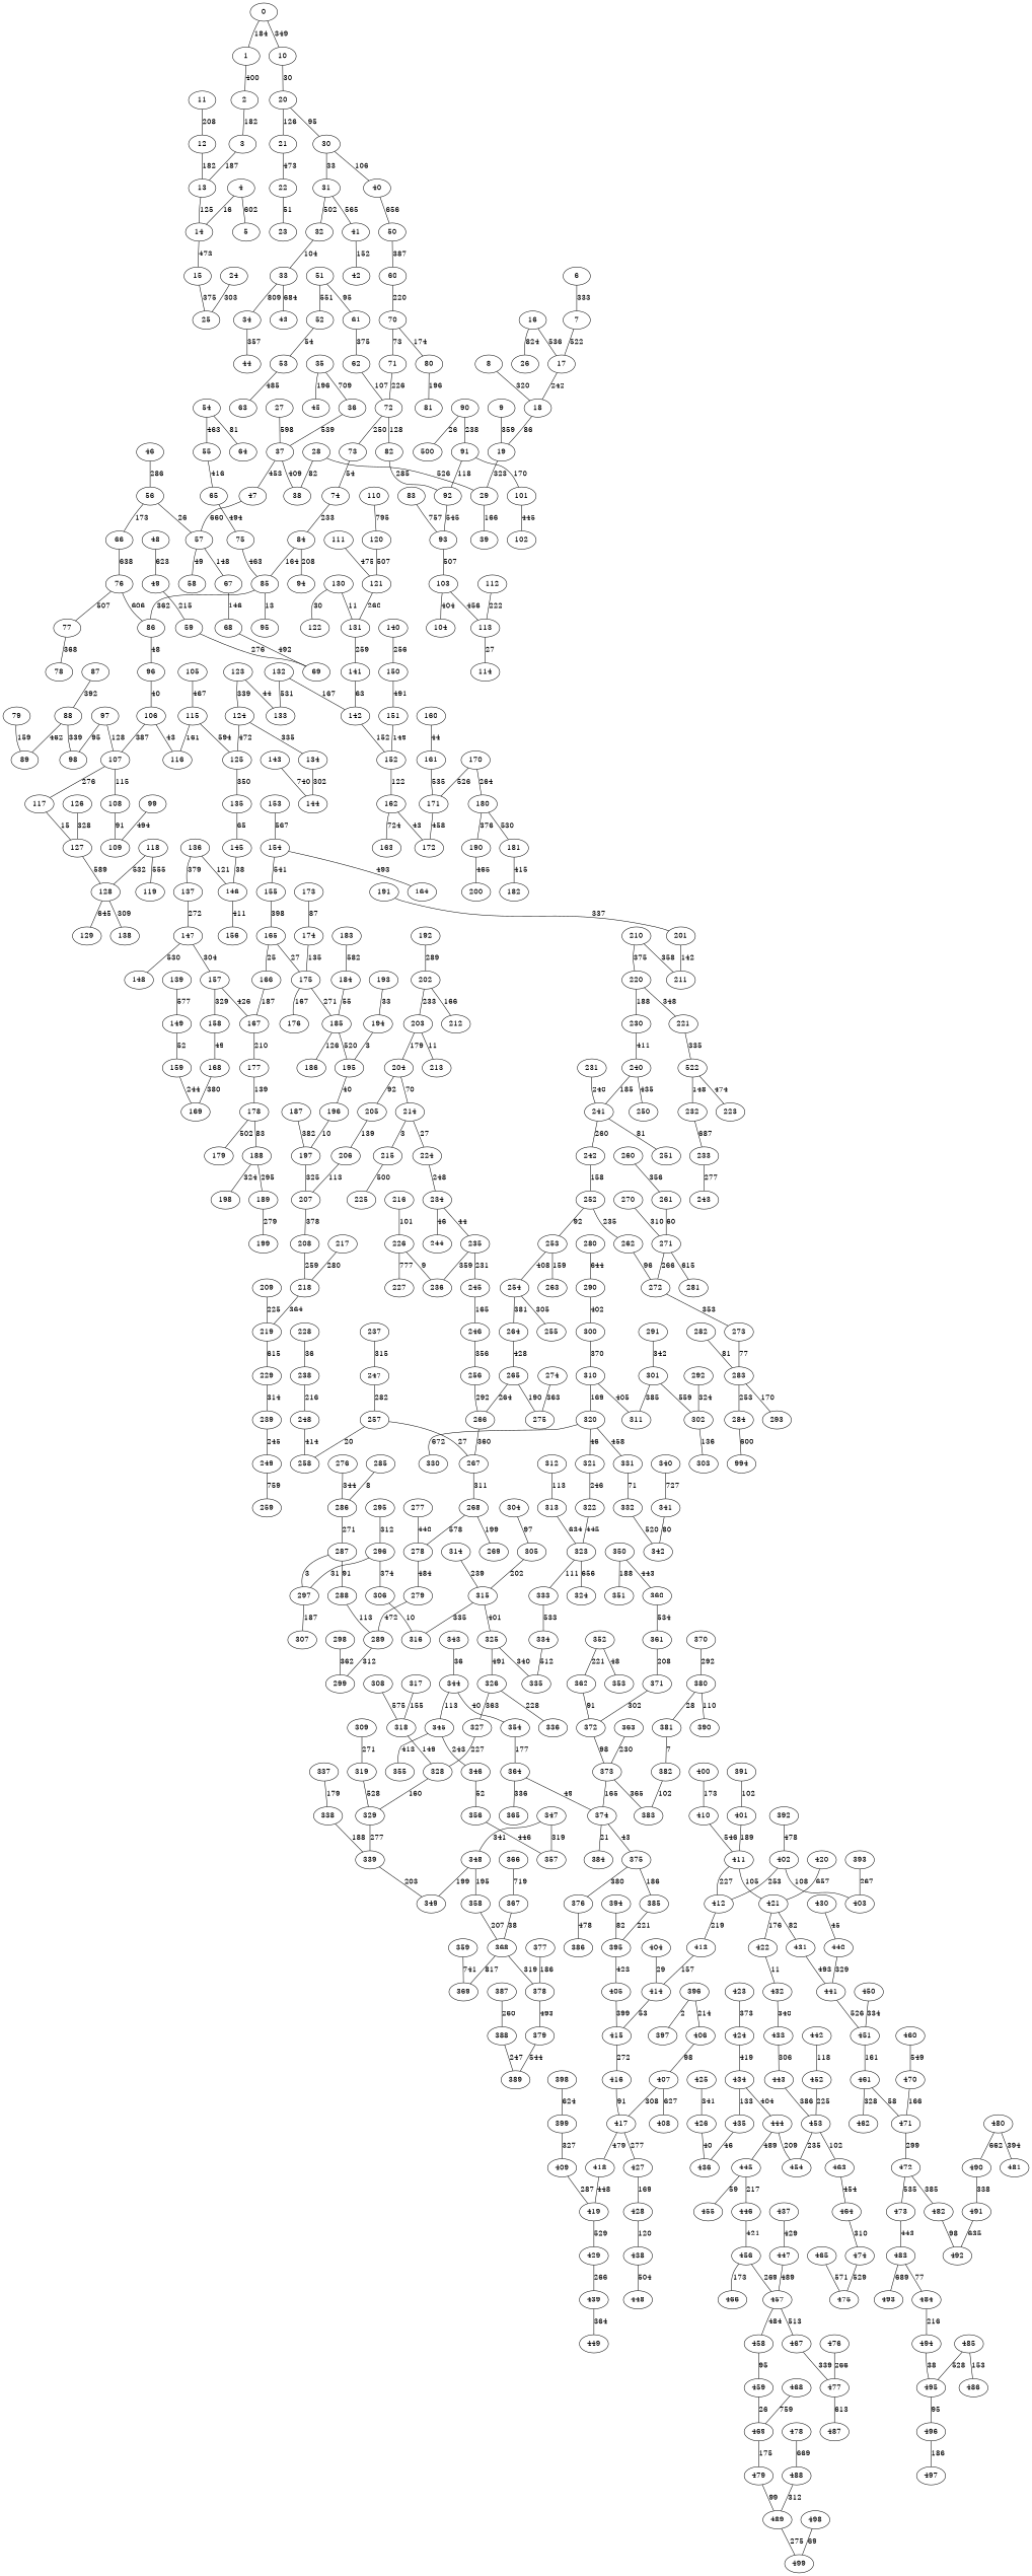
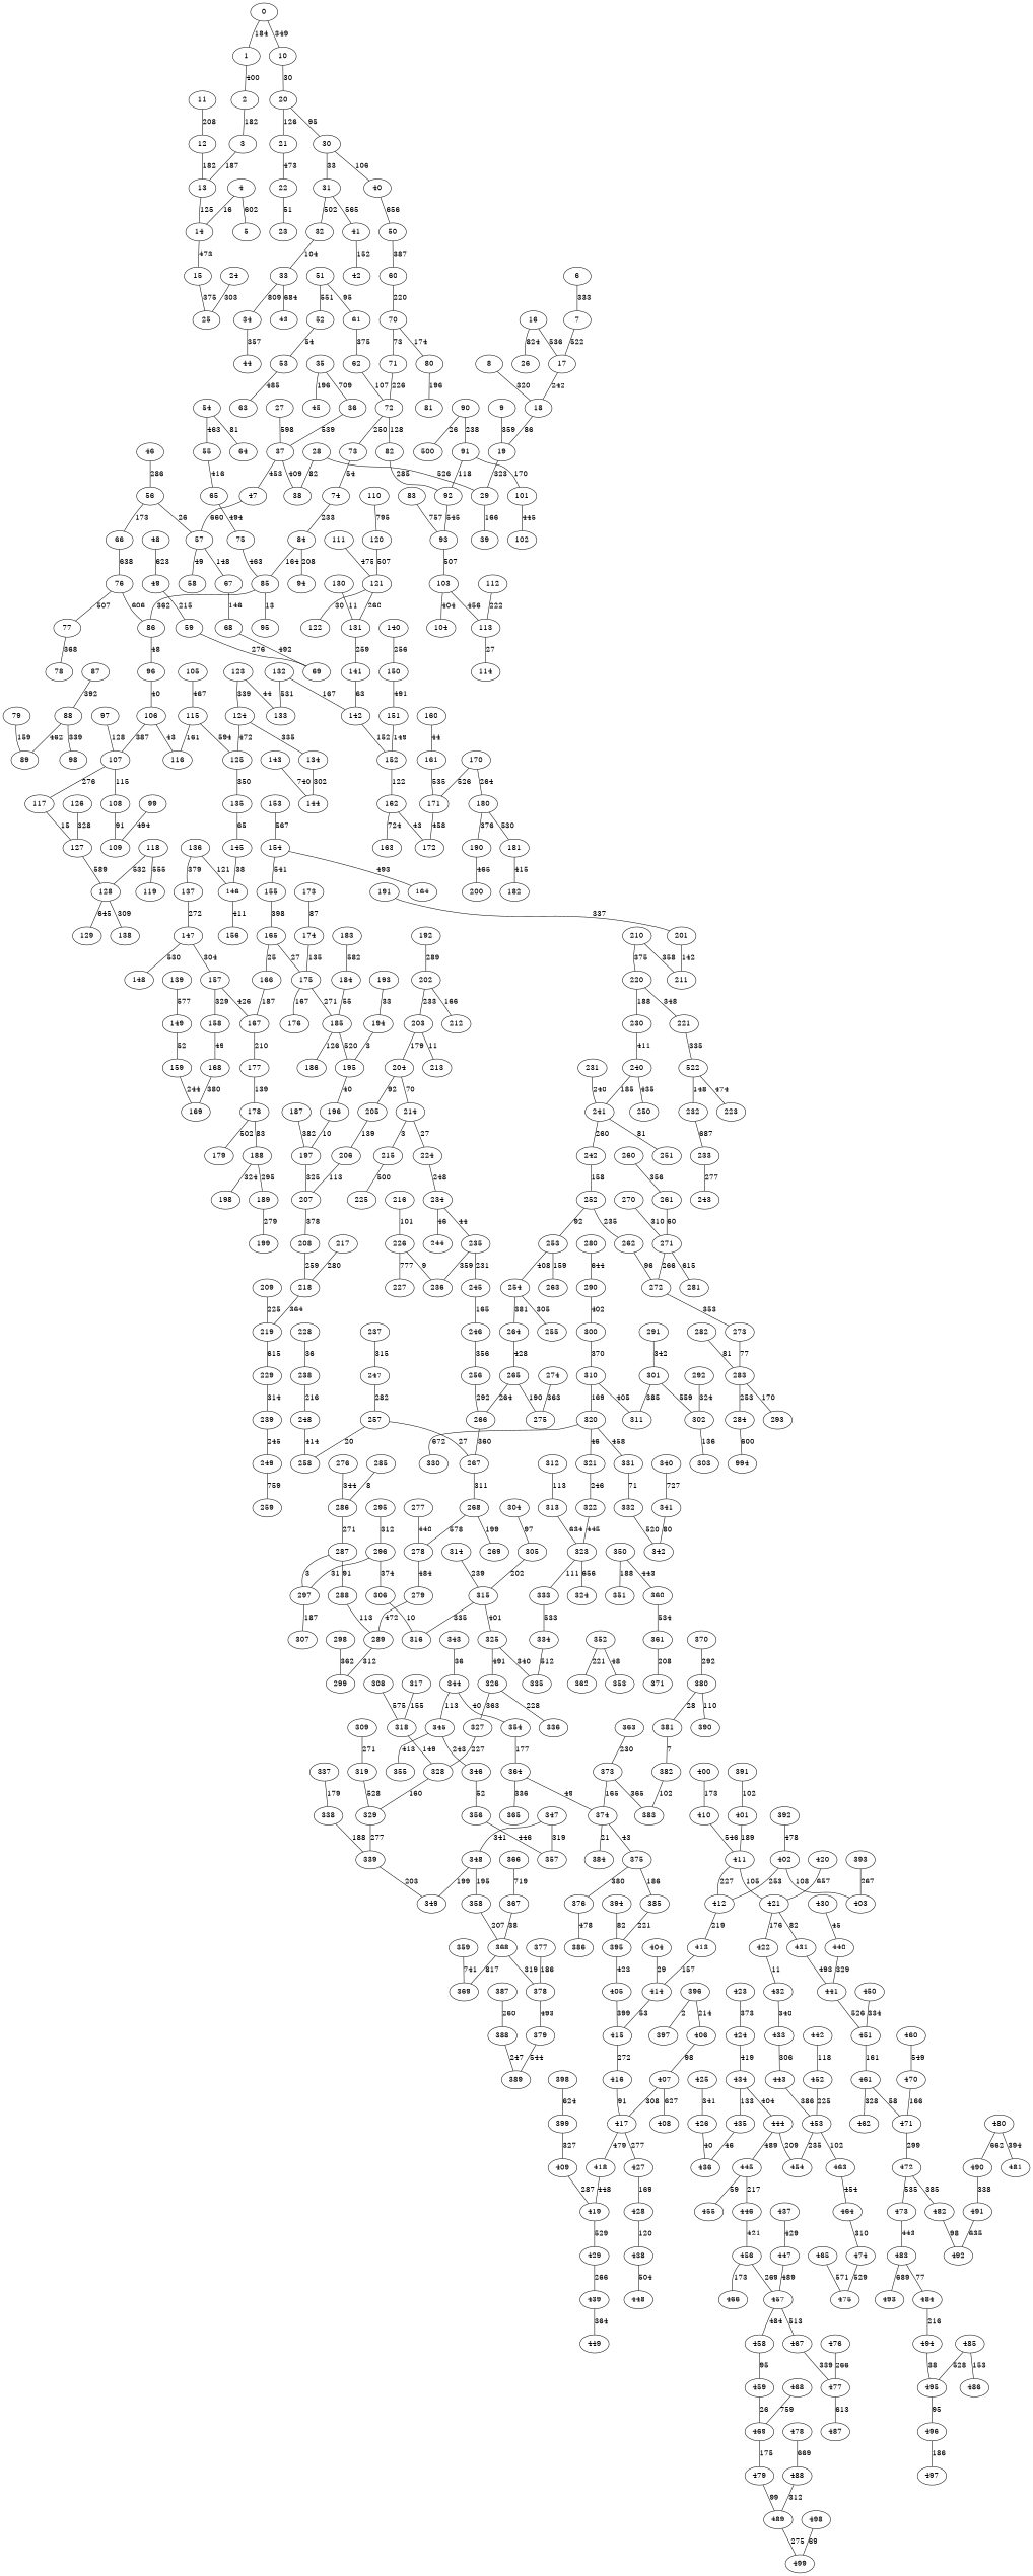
  strict graph {
    0
    1
    10
    2
    20
    3
    13
    14
    4
    5
    15
    6
    7
    17
    18
    8
    19
    9
    29
    21
    30
    11
    12
    25
    16
    26
    39
    22
    31
    40
    23
    24
    27
    37
    38
    47
    28
    32
    41
    50
    33
    42
    34
    43
    44
    35
    36
    45
    57
    60
    46
    56
    66
    58
    67
    48
    49
    59
    69
    70
    51
    52
    61
    53
    62
    63
    54
    55
    64
    65
    75
    76
    68
    71
    80
    72
    73
    82
    85
    77
    86
    81
    74
    92
    84
    94
    95
    78
    96
    79
    89
    93
    83
    103
    106
    87
    88
    98
    90
    91
    n101 [label=500]
    101
    102
    104
    113
    107
    116
    97
    108
    117
    99
    109
    114
    105
    115
    125
    127
    110
    120
    121
    111
    122
    131
    112
    135
    128
    118
    119
    129
    138
    141
    123
    124
    133
    134
    144
    145
    126
    130
    142
    132
    152
    146
    136
    137
    147
    156
    148
    157
    139
    149
    159
    140
    150
    151
    162
    143
    158
    167
    169
    163
    172
    153
    154
    155
    164
    165
    166
    175
    168
    177
    160
    161
    171
    176
    185
    178
    170
    180
    181
    190
    173
    174
    186
    195
    179
    188
    189
    198
    182
    200
    183
    184
    196
    187
    197
    207
    199
    191
    201
    211
    192
    202
    203
    212
    193
    194
    208
    204
    213
    205
    214
    206
    215
    224
    218
    219
    209
    229
    210
    220
    221
    230
    225
    234
    216
    226
    227
    236
    217
    239
    n232 [label=522]
    240
    223
    232
    233
    235
    244
    228
    238
    248
    249
    241
    250
    231
    242
    251
    243
    245
    246
    237
    247
    257
    258
    259
    252
    253
    262
    256
    266
    267
    254
    263
    272
    255
    264
    265
    268
    260
    261
    271
    281
    273
    275
    269
    278
    279
    270
    283
    284
    293
    274
    276
    286
    287
    277
    289
    299
    280
    290
    300
    282
    n293 [label=994]
    285
    288
    297
    307
    310
    291
    301
    302
    311
    292
    303
    295
    296
    306
    316
    298
    320
    304
    305
    315
    325
    308
    318
    328
    309
    319
    329
    321
    330
    331
    312
    313
    323
    324
    333
    314
    326
    335
    317
    339
    322
    332
    334
    327
    336
    349
    342
    337
    338
    340
    341
    343
    344
    345
    354
    346
    355
    364
    356
    357
    347
    348
    358
    368
    350
    351
    360
    361
    352
    353
    362
-   372
    365
    374
    369
    378
    359
    371
    373
    363
    383
    375
    384
    366
    367
    379
    370
    380
    381
    390
    376
    385
    386
    395
    377
    389
    382
    405
    387
    388
    391
    401
    411
    392
    402
    403
    412
    393
    394
    415
    396
    397
    406
    407
    398
    399
    409
    419
    400
    410
    421
    413
    404
    414
    416
    408
    417
    418
    427
    429
    422
    431
    428
    439
    420
    432
    441
    433
    423
    424
    434
    435
    444
    425
    426
    436
    438
    448
    449
    430
    440
    451
    443
    453
    445
    454
    437
    447
    457
    461
    442
    452
    463
    446
    455
    456
    466
    458
    467
    450
    462
    471
    464
    459
    477
    469
    479
    460
    470
    472
    474
    475
    465
    487
    468
    489
    473
    482
    483
    492
    484
    493
    476
    478
    488
    499
    480
    481
    490
    491
    494
    495
    485
    486
    496
    497
    498
    0 -- 1 [label=184]
    0 -- 10 [label=349]
    1 -- 2 [label=400]
    10 -- 20 [label=30]
    2 -- 3 [label=182]
    20 -- 21 [label=126]
    20 -- 30 [label=95]
    3 -- 13 [label=187]
    13 -- 14 [label=125]
    14 -- 15 [label=473]
    4 -- 14 [label=16]
    4 -- 5 [label=602]
    15 -- 25 [label=375]
    6 -- 7 [label=333]
    7 -- 17 [label=522]
    17 -- 18 [label=242]
    18 -- 19 [label=86]
    8 -- 18 [label=320]
    19 -- 29 [label=323]
    9 -- 19 [label=359]
    29 -- 39 [label=166]
    21 -- 22 [label=473]
    30 -- 31 [label=33]
    30 -- 40 [label=106]
    11 -- 12 [label=208]
    12 -- 13 [label=182]
    16 -- 17 [label=536]
    16 -- 26 [label=824]
    22 -- 23 [label=51]
    31 -- 32 [label=502]
    31 -- 41 [label=565]
    40 -- 50 [label=656]
    24 -- 25 [label=303]
    27 -- 37 [label=598]
    37 -- 38 [label=409]
    37 -- 47 [label=453]
    47 -- 57 [label=660]
    28 -- 29 [label=526]
    28 -- 38 [label=82]
    32 -- 33 [label=104]
    41 -- 42 [label=152]
    50 -- 60 [label=387]
    33 -- 34 [label=809]
    33 -- 43 [label=684]
    34 -- 44 [label=357]
    35 -- 36 [label=709]
    35 -- 45 [label=196]
    36 -- 37 [label=539]
    57 -- 58 [label=49]
    57 -- 67 [label=148]
    60 -- 70 [label=220]
    46 -- 56 [label=286]
    56 -- 57 [label=26]
    56 -- 66 [label=173]
    66 -- 76 [label=638]
    67 -- 68 [label=146]
    48 -- 49 [label=623]
    49 -- 59 [label=215]
    59 -- 69 [label=276]
    70 -- 71 [label=73]
    70 -- 80 [label=174]
    51 -- 52 [label=551]
    51 -- 61 [label=95]
    52 -- 53 [label=54]
    61 -- 62 [label=375]
    53 -- 63 [label=485]
    62 -- 72 [label=107]
    54 -- 55 [label=463]
    54 -- 64 [label=81]
    55 -- 65 [label=416]
    65 -- 75 [label=494]
    75 -- 85 [label=463]
    76 -- 77 [label=507]
    76 -- 86 [label=606]
    68 -- 69 [label=492]
    71 -- 72 [label=226]
    80 -- 81 [label=196]
    72 -- 73 [label=250]
    72 -- 82 [label=128]
    73 -- 74 [label=54]
    82 -- 92 [label=285]
    85 -- 86 [label=362]
    85 -- 95 [label=13]
    77 -- 78 [label=368]
    86 -- 96 [label=48]
    74 -- 84 [label=233]
    92 -- 93 [label=545]
    84 -- 85 [label=164]
    84 -- 94 [label=208]
    96 -- 106 [label=40]
    79 -- 89 [label=159]
    93 -- 103 [label=507]
    83 -- 93 [label=757]
    103 -- 104 [label=404]
    103 -- 113 [label=456]
    106 -- 107 [label=387]
    106 -- 116 [label=43]
    87 -- 88 [label=392]
    88 -- 89 [label=462]
    88 -- 98 [label=339]
    90 -- 91 [label=238]
    90 -- n101 [label=26]
    91 -- 92 [label=118]
    91 -- 101 [label=170]
    101 -- 102 [label=445]
    113 -- 114 [label=27]
    107 -- 108 [label=115]
    107 -- 117 [label=276]
-   97 -- 98 [label=95]
    97 -- 107 [label=128]
    108 -- 109 [label=91]
    117 -- 127 [label=15]
    99 -- 109 [label=494]
    105 -- 115 [label=467]
    115 -- 116 [label=161]
    115 -- 125 [label=594]
    125 -- 135 [label=350]
    127 -- 128 [label=589]
    110 -- 120 [label=795]
    120 -- 121 [label=507]
-   130 -- 122 [label=30]
+   121 -- 122 [label=30]
    121 -- 131 [label=260]
    111 -- 121 [label=475]
    131 -- 141 [label=259]
    112 -- 113 [label=222]
    135 -- 145 [label=65]
    128 -- 129 [label=645]
    128 -- 138 [label=309]
    118 -- 128 [label=532]
    118 -- 119 [label=555]
    141 -- 142 [label=63]
    123 -- 124 [label=339]
    123 -- 133 [label=44]
    124 -- 125 [label=472]
    124 -- 134 [label=335]
    134 -- 144 [label=302]
    145 -- 146 [label=38]
    126 -- 127 [label=328]
    130 -- 131 [label=11]
    142 -- 152 [label=152]
    132 -- 133 [label=531]
    132 -- 142 [label=167]
    152 -- 162 [label=122]
    146 -- 156 [label=411]
    136 -- 146 [label=121]
    136 -- 137 [label=379]
    137 -- 147 [label=272]
    147 -- 148 [label=530]
    147 -- 157 [label=304]
    157 -- 158 [label=329]
    157 -- 167 [label=426]
    139 -- 149 [label=577]
    149 -- 159 [label=52]
    159 -- 169 [label=244]
    140 -- 150 [label=256]
    150 -- 151 [label=491]
    151 -- 152 [label=149]
    162 -- 163 [label=724]
    162 -- 172 [label=43]
    143 -- 144 [label=740]
    158 -- 168 [label=49]
    167 -- 177 [label=210]
    153 -- 154 [label=567]
    154 -- 155 [label=541]
    154 -- 164 [label=493]
    155 -- 165 [label=398]
    165 -- 166 [label=25]
    165 -- 175 [label=27]
    166 -- 167 [label=187]
    175 -- 176 [label=167]
    175 -- 185 [label=271]
    168 -- 169 [label=380]
    177 -- 178 [label=139]
    160 -- 161 [label=44]
    161 -- 171 [label=535]
    171 -- 172 [label=458]
    185 -- 186 [label=126]
    185 -- 195 [label=520]
    178 -- 179 [label=502]
    178 -- 188 [label=83]
    170 -- 171 [label=526]
    170 -- 180 [label=264]
    180 -- 181 [label=530]
    180 -- 190 [label=376]
    181 -- 182 [label=415]
    190 -- 200 [label=465]
    173 -- 174 [label=87]
    174 -- 175 [label=135]
    195 -- 196 [label=40]
    188 -- 189 [label=295]
    188 -- 198 [label=324]
    189 -- 199 [label=279]
    183 -- 184 [label=582]
    184 -- 185 [label=55]
    196 -- 197 [label=10]
    187 -- 197 [label=382]
    197 -- 207 [label=325]
    207 -- 208 [label=378]
    191 -- 201 [label=337]
    201 -- 211 [label=142]
    192 -- 202 [label=289]
    202 -- 203 [label=233]
    202 -- 212 [label=166]
    203 -- 204 [label=179]
    203 -- 213 [label=11]
    193 -- 194 [label=33]
    194 -- 195 [label=3]
    208 -- 218 [label=259]
    204 -- 205 [label=92]
    204 -- 214 [label=70]
    205 -- 206 [label=139]
    214 -- 215 [label=3]
    214 -- 224 [label=27]
    206 -- 207 [label=113]
    215 -- 225 [label=500]
    224 -- 234 [label=248]
    218 -- 219 [label=364]
    219 -- 229 [label=615]
    209 -- 219 [label=225]
    229 -- 239 [label=314]
    210 -- 211 [label=358]
    210 -- 220 [label=375]
    220 -- 221 [label=348]
    220 -- 230 [label=188]
    221 -- n232 [label=335]
    230 -- 240 [label=411]
    234 -- 235 [label=44]
    234 -- 244 [label=46]
    216 -- 226 [label=101]
    226 -- 227 [label=777]
    226 -- 236 [label=9]
    217 -- 218 [label=280]
    239 -- 249 [label=245]
    n232 -- 223 [label=474]
    n232 -- 232 [label=148]
    240 -- 241 [label=185]
    240 -- 250 [label=435]
    232 -- 233 [label=687]
    233 -- 243 [label=277]
    235 -- 236 [label=359]
    235 -- 245 [label=231]
    228 -- 238 [label=36]
    238 -- 248 [label=216]
    248 -- 258 [label=414]
    249 -- 259 [label=759]
    241 -- 242 [label=260]
    241 -- 251 [label=81]
    231 -- 241 [label=240]
    242 -- 252 [label=158]
    245 -- 246 [label=165]
    246 -- 256 [label=356]
    237 -- 247 [label=315]
    247 -- 257 [label=282]
    257 -- 258 [label=20]
    257 -- 267 [label=27]
    252 -- 253 [label=92]
    252 -- 262 [label=235]
    253 -- 254 [label=408]
    253 -- 263 [label=159]
    262 -- 272 [label=96]
    256 -- 266 [label=292]
    266 -- 267 [label=360]
    267 -- 268 [label=311]
    254 -- 255 [label=305]
    254 -- 264 [label=381]
    272 -- 273 [label=353]
    264 -- 265 [label=428]
    265 -- 266 [label=264]
    265 -- 275 [label=190]
    268 -- 269 [label=199]
    268 -- 278 [label=578]
    260 -- 261 [label=356]
    261 -- 271 [label=60]
    271 -- 272 [label=266]
    271 -- 281 [label=615]
    273 -- 283 [label=77]
    278 -- 279 [label=484]
    279 -- 289 [label=472]
    270 -- 271 [label=310]
    283 -- 284 [label=253]
    283 -- 293 [label=170]
    284 -- n293 [label=600]
    274 -- 275 [label=363]
    276 -- 286 [label=344]
    286 -- 287 [label=271]
    287 -- 288 [label=91]
    287 -- 297 [label=3]
    277 -- 278 [label=440]
    289 -- 299 [label=312]
    280 -- 290 [label=644]
    290 -- 300 [label=402]
    300 -- 310 [label=370]
    282 -- 283 [label=81]
    285 -- 286 [label=8]
    288 -- 289 [label=113]
    297 -- 307 [label=187]
    310 -- 311 [label=405]
    310 -- 320 [label=169]
    291 -- 301 [label=342]
    301 -- 302 [label=559]
    301 -- 311 [label=385]
    302 -- 303 [label=136]
    292 -- 302 [label=324]
    295 -- 296 [label=312]
    296 -- 297 [label=31]
    296 -- 306 [label=374]
    306 -- 316 [label=10]
    298 -- 299 [label=362]
    320 -- 321 [label=46]
    320 -- 330 [label=672]
    320 -- 331 [label=458]
    304 -- 305 [label=97]
    305 -- 315 [label=202]
    315 -- 316 [label=335]
    315 -- 325 [label=401]
    325 -- 326 [label=491]
    325 -- 335 [label=340]
    308 -- 318 [label=575]
    318 -- 328 [label=149]
    328 -- 329 [label=160]
    309 -- 319 [label=271]
    319 -- 329 [label=528]
    329 -- 339 [label=277]
    321 -- 322 [label=246]
    331 -- 332 [label=71]
    312 -- 313 [label=113]
    313 -- 323 [label=634]
    323 -- 324 [label=656]
    323 -- 333 [label=111]
    333 -- 334 [label=533]
    314 -- 315 [label=239]
    326 -- 327 [label=363]
    326 -- 336 [label=228]
    317 -- 318 [label=155]
    339 -- 349 [label=203]
    322 -- 323 [label=445]
    332 -- 342 [label=520]
    334 -- 335 [label=512]
    327 -- 328 [label=227]
    337 -- 338 [label=179]
    338 -- 339 [label=188]
    340 -- 341 [label=727]
    341 -- 342 [label=80]
    343 -- 344 [label=36]
    344 -- 345 [label=113]
    344 -- 354 [label=40]
    345 -- 346 [label=243]
    345 -- 355 [label=413]
    354 -- 364 [label=177]
    346 -- 356 [label=52]
    364 -- 365 [label=336]
    364 -- 374 [label=49]
    356 -- 357 [label=446]
    347 -- 357 [label=319]
    347 -- 348 [label=341]
    348 -- 349 [label=199]
    348 -- 358 [label=195]
    358 -- 368 [label=207]
    368 -- 369 [label=817]
    368 -- 378 [label=319]
    350 -- 351 [label=188]
    350 -- 360 [label=443]
    360 -- 361 [label=534]
    361 -- 371 [label=208]
    352 -- 353 [label=48]
    352 -- 362 [label=221]
-   362 -- 372 [label=91]
-   372 -- 373 [label=98]
    374 -- 375 [label=43]
    374 -- 384 [label=21]
    378 -- 379 [label=493]
    359 -- 369 [label=741]
-   371 -- 372 [label=302]
    373 -- 374 [label=165]
    373 -- 383 [label=365]
    363 -- 373 [label=230]
    375 -- 376 [label=380]
    375 -- 385 [label=186]
    366 -- 367 [label=719]
    367 -- 368 [label=38]
    379 -- 389 [label=544]
    370 -- 380 [label=292]
    380 -- 381 [label=28]
    380 -- 390 [label=110]
    381 -- 382 [label=7]
    376 -- 386 [label=478]
    385 -- 395 [label=221]
    395 -- 405 [label=423]
    377 -- 378 [label=186]
    382 -- 383 [label=102]
    405 -- 415 [label=399]
    387 -- 388 [label=260]
    388 -- 389 [label=247]
    391 -- 401 [label=102]
    401 -- 411 [label=189]
    411 -- 412 [label=227]
    411 -- 421 [label=105]
    392 -- 402 [label=478]
    402 -- 403 [label=108]
    402 -- 412 [label=253]
    412 -- 413 [label=219]
    393 -- 403 [label=267]
    394 -- 395 [label=82]
    415 -- 416 [label=272]
    396 -- 397 [label=2]
    396 -- 406 [label=214]
    406 -- 407 [label=98]
    407 -- 408 [label=627]
    407 -- 417 [label=308]
    398 -- 399 [label=624]
    399 -- 409 [label=327]
    409 -- 419 [label=287]
    419 -- 429 [label=529]
    400 -- 410 [label=173]
    410 -- 411 [label=546]
    421 -- 422 [label=176]
    421 -- 431 [label=82]
    413 -- 414 [label=157]
    404 -- 414 [label=29]
    414 -- 415 [label=53]
    416 -- 417 [label=91]
    417 -- 418 [label=479]
    417 -- 427 [label=277]
    418 -- 419 [label=448]
    427 -- 428 [label=169]
    429 -- 439 [label=266]
    422 -- 432 [label=11]
    431 -- 441 [label=493]
    428 -- 438 [label=120]
    439 -- 449 [label=364]
    420 -- 421 [label=657]
    432 -- 433 [label=340]
    441 -- 451 [label=526]
    433 -- 443 [label=306]
    423 -- 424 [label=373]
    424 -- 434 [label=419]
    434 -- 435 [label=133]
    434 -- 444 [label=404]
    435 -- 436 [label=46]
    444 -- 445 [label=489]
    444 -- 454 [label=209]
    425 -- 426 [label=341]
    426 -- 436 [label=40]
    438 -- 448 [label=504]
    430 -- 440 [label=45]
    440 -- 441 [label=329]
    451 -- 461 [label=161]
    443 -- 453 [label=386]
    453 -- 454 [label=235]
    453 -- 463 [label=102]
    445 -- 446 [label=217]
    445 -- 455 [label=59]
    437 -- 447 [label=429]
    447 -- 457 [label=489]
    457 -- 458 [label=484]
    457 -- 467 [label=513]
    461 -- 462 [label=328]
    461 -- 471 [label=58]
    442 -- 452 [label=118]
    452 -- 453 [label=225]
    463 -- 464 [label=454]
    446 -- 456 [label=421]
    456 -- 457 [label=269]
    456 -- 466 [label=173]
    458 -- 459 [label=95]
    467 -- 477 [label=339]
    450 -- 451 [label=334]
    471 -- 472 [label=299]
    464 -- 474 [label=310]
    459 -- 469 [label=26]
    477 -- 487 [label=613]
    469 -- 479 [label=175]
    479 -- 489 [label=99]
    460 -- 470 [label=549]
    470 -- 471 [label=166]
    472 -- 473 [label=535]
    472 -- 482 [label=385]
    474 -- 475 [label=529]
    465 -- 475 [label=571]
    468 -- 469 [label=759]
    489 -- 499 [label=275]
    473 -- 483 [label=443]
    482 -- 492 [label=98]
    483 -- 484 [label=77]
    483 -- 493 [label=689]
    484 -- 494 [label=216]
    476 -- 477 [label=266]
    478 -- 488 [label=669]
    488 -- 489 [label=312]
    480 -- 481 [label=394]
    480 -- 490 [label=662]
    490 -- 491 [label=338]
    491 -- 492 [label=635]
    494 -- 495 [label=38]
    495 -- 496 [label=95]
    485 -- 495 [label=528]
    485 -- 486 [label=153]
    496 -- 497 [label=186]
    498 -- 499 [label=69]
  }
